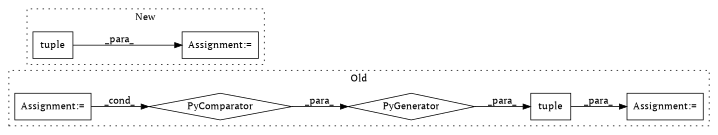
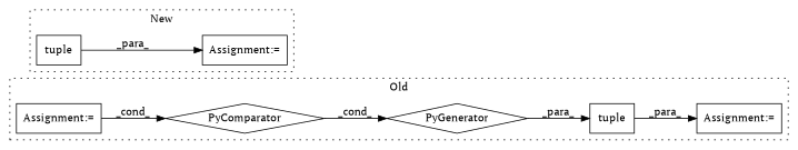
  digraph {
    rankdir=LR
    fontname="PT Serif"
    node [a=7 l=1 shape=box fontname="PT Serif"]
    edge [fontname="PT Serif"]
    n1 [a=107 l=126 label=PyGenerator s=8300 shape=diamond]
    n2 [a=113 l=50 label=PyComparator s=8370 shape=diamond]
    n3 [label="Assignment:=" s=8272]
    n4 [label="Assignment:=" s=8172]
    n5 [a=32 l="17,-3" label=tuple s="8283,8426"]
    n6 [a=32 l="17,-3" label=tuple s="7287,7423"]
    n7 [label="Assignment:=" s=7262]
    subgraph cluster_1 {
      label=Old
      style=dotted
      n1
      n2
      n3
      n4
      n5
    }
    subgraph cluster_2 {
      label=New
      style=dotted
      n6
      n7
    }
    n1 -> n5 [label=_para_]
-   n2 -> n1 [label=_para_]
+   n2 -> n1 [label=_cond_]
    n4 -> n2 [label=_cond_]
    n5 -> n3 [label=_para_]
    n6 -> n7 [label=_para_]
  }
